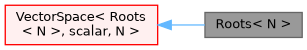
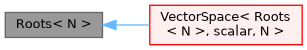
  digraph {
    rankdir=LR
    node [fontname=Helvetica fontsize=10 shape=box style=filled]
    n1 [color=gray40 fillcolor=grey60 fontcolor=black height=0.2 label="Roots\< N \>" width=0.4]
    n2 [color=red fillcolor="#FFF0F0" height=0.2 label="VectorSpace\< Roots\l\< N \>, scalar, N \>" width=0.4]
-   n2 -> n1 [color=steelblue1 dir=back fontname=Helvetica fontsize=10 labelfontname=Helvetica labelfontsize=10 style=solid]
+   n1 -> n2 [color=steelblue1 dir=back fontname=Helvetica fontsize=10 labelfontname=Helvetica labelfontsize=10 style=solid]
  }
